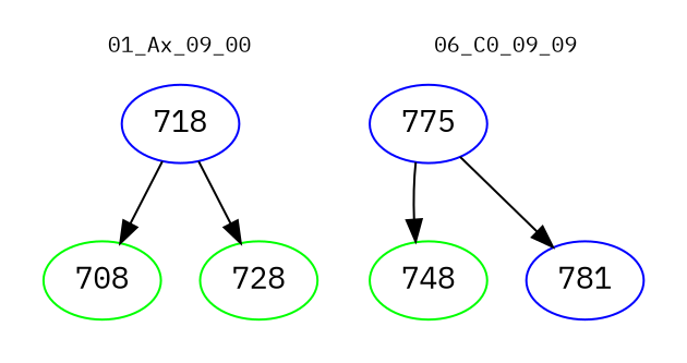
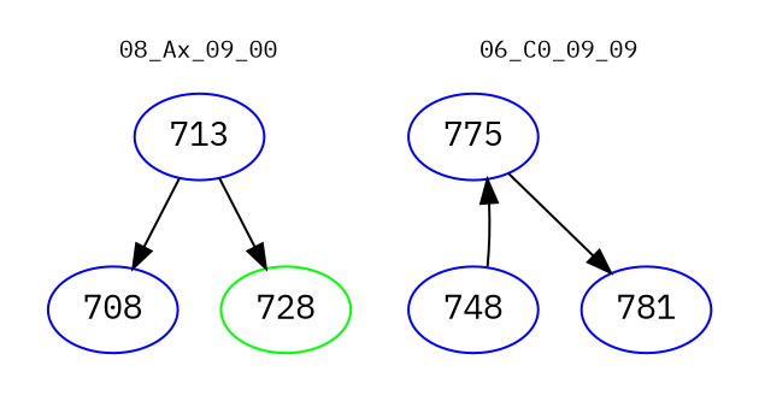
  digraph {
    fontname="IBM Plex Mono"
    node [color=blue fontname="IBM Plex Mono"]
    edge [color=black fontname="IBM Plex Mono"]
-   n1 [label=718]
-   n2 [color=green label=708]
+   n1 [label=713]
+   n2 [label=708]
    n3 [color=green label=728]
    n4 [label=775]
-   n5 [color=green label=748]
+   n5 [label=748]
    n6 [label=781]
    subgraph cluster_1 {
      color=white
      fontsize=10
-     label="01_Ax_09_00"
+     label="08_Ax_09_00"
      n1
      n2
      n3
    }
    subgraph cluster_2 {
      color=white
      fontsize=10
      label="06_C0_09_09"
      n4
      n5
      n6
    }
    n1 -> n2
    n1 -> n3
-   n4 -> n5
+   n5 -> n4
    n4 -> n6
  }
